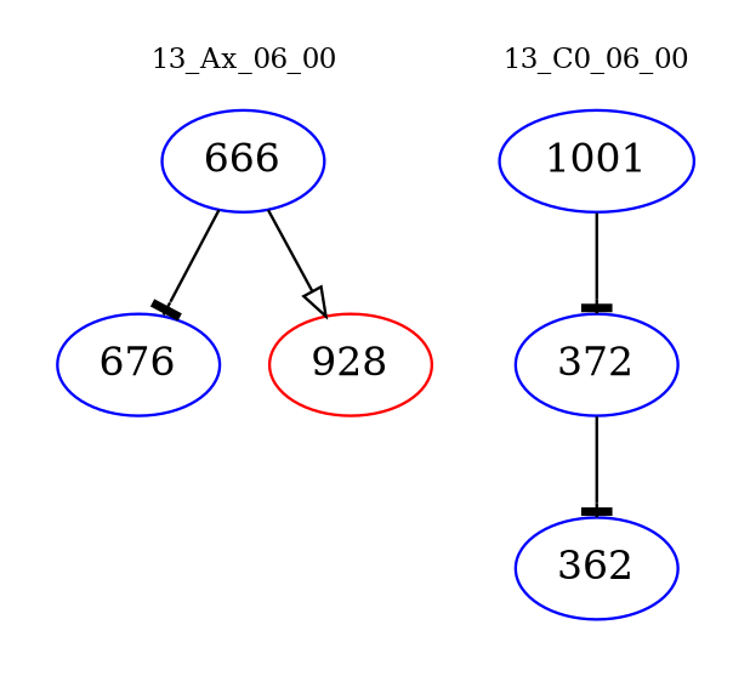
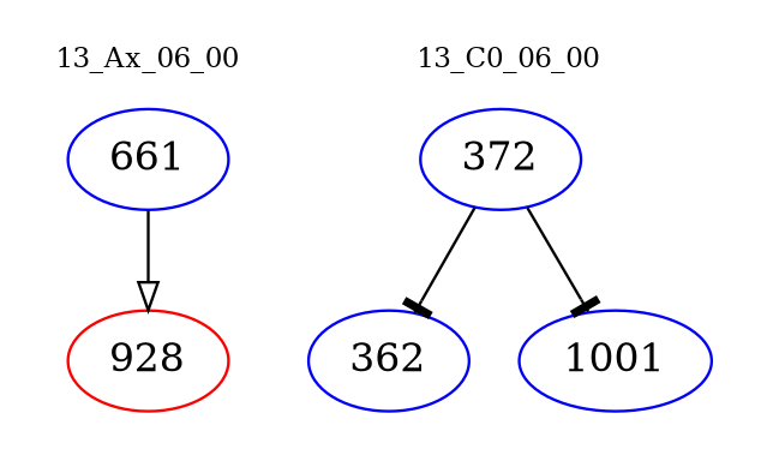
  digraph {
    node [color=blue]
    edge [arrowhead=tee color=black]
-   n1 [label=666]
-   n2 [label=676]
+   n1 [label=661]
    n3 [color=red label=928]
    n4 [label=372]
    n5 [label=362]
    n6 [label=1001]
    subgraph cluster_1 {
      color=white
      fontsize=10
      label="13_Ax_06_00"
      n1
-     n2
      n3
    }
    subgraph cluster_2 {
      color=white
      fontsize=10
      label="13_C0_06_00"
      n4
      n5
      n6
    }
-   n1 -> n2
    n1 -> n3 [arrowhead=onormal]
    n4 -> n5
-   n6 -> n4
+   n4 -> n6
  }
